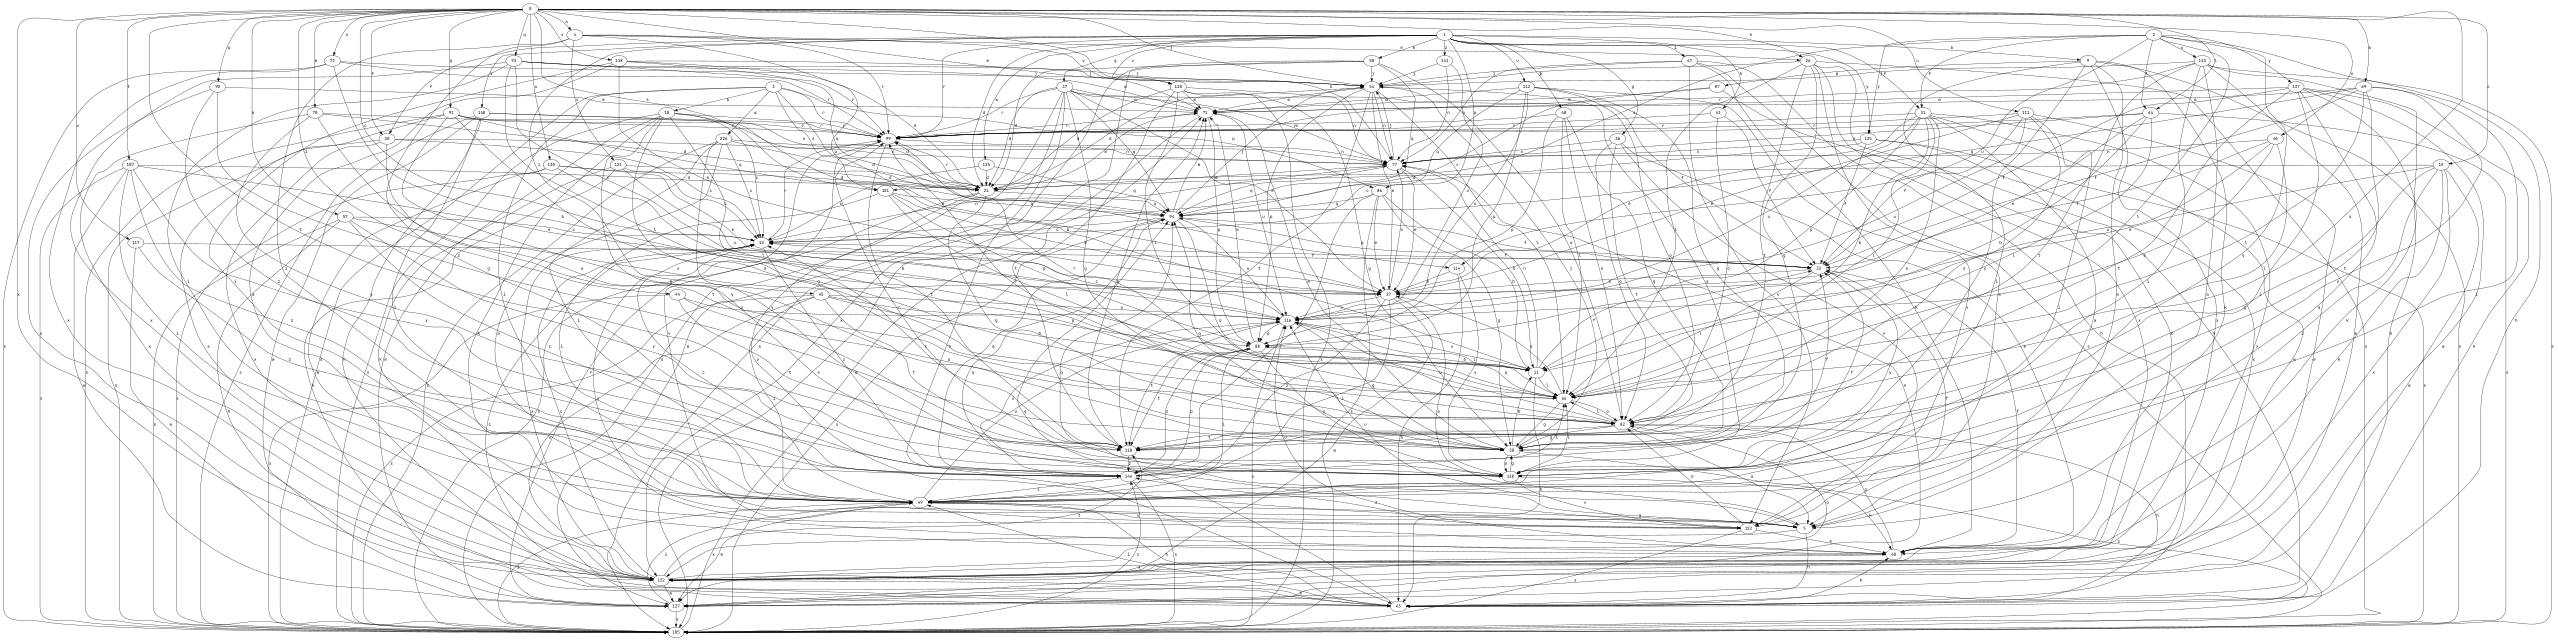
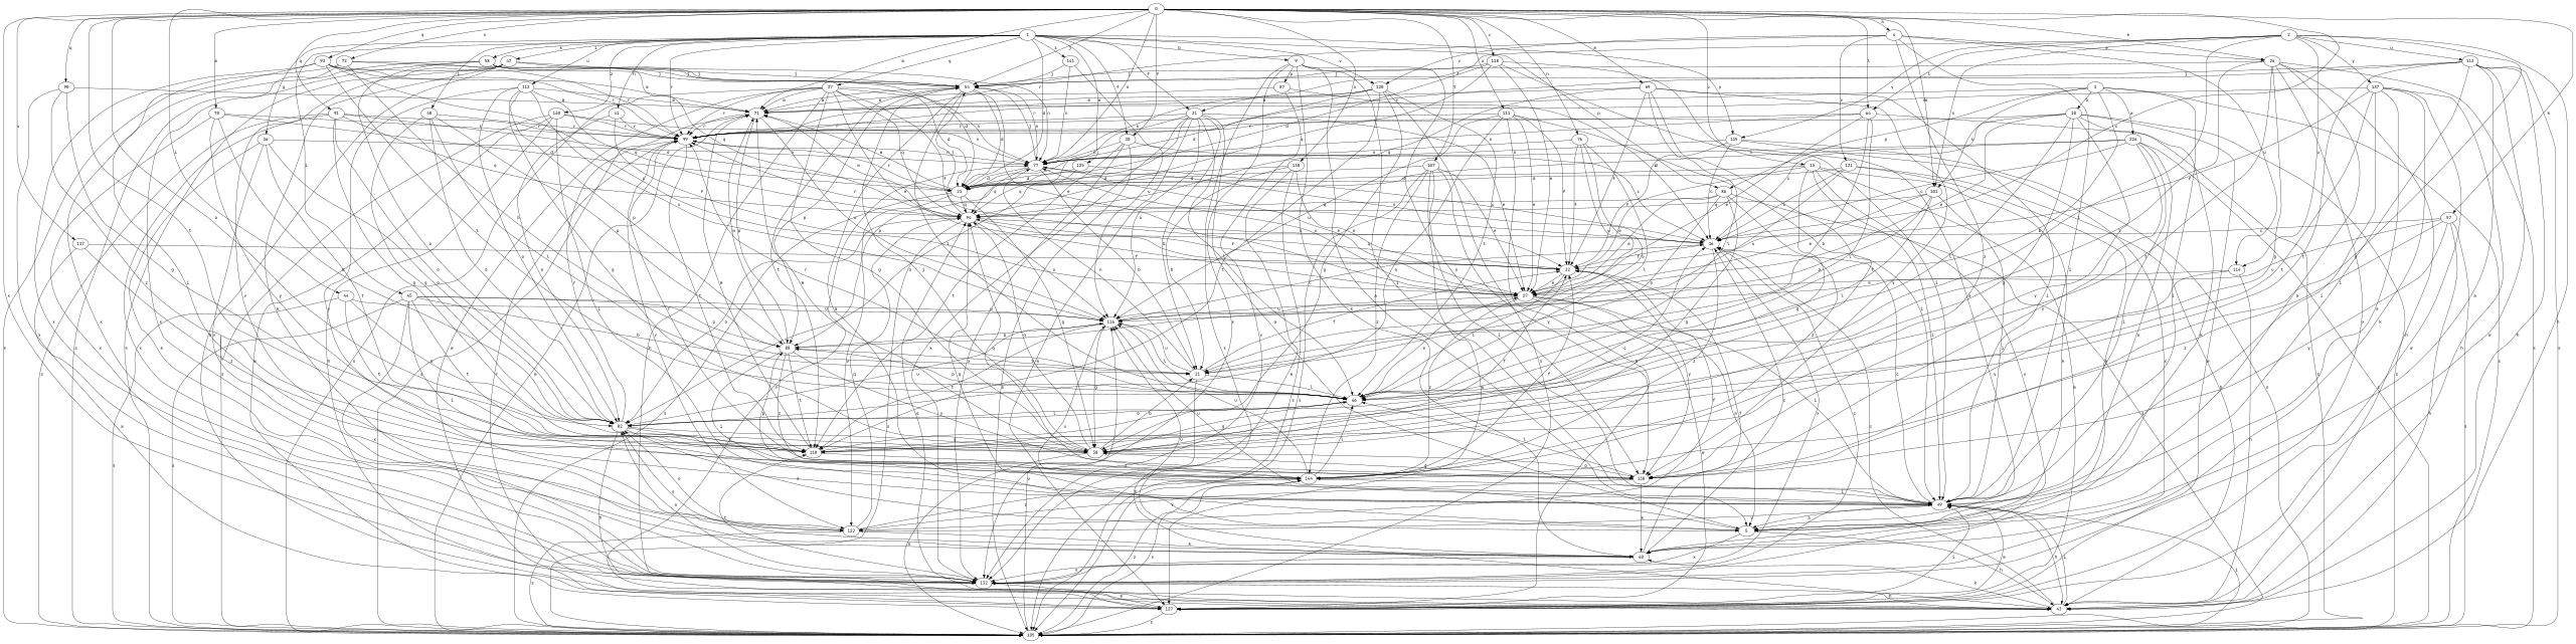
  strict digraph {
    fontname="JetBrains Mono"
    node [fontname="JetBrains Mono"]
    edge [fontname="JetBrains Mono"]
    0
    4
    15
-   16 [label=12]
+   16
    26
    30
    44
    54
    57
    64
    69
    70
    71
    72
-   76 [label=46]
+   76
    77
    82
    90
    91
    93
    101
    107
    110
    111
    117
    118
    130
    132
    99
    120
    114
    49
    121
    144
    21
    60
    27
    38
    127
    32
    43
    66
    105
    5
    116
    88
    138
    11
    94
    1
    9
    31
    36
    37
    41
    45
    47
    48
    58
    86
    112
    125
    135
    140
    141
    87
    122
    2
    113
    137
    3
    10
    n73 [label=226]
    0 -> 4 [label=a]
    0 -> 15 [label=c]
    0 -> 16 [label=c]
    0 -> 26 [label=e]
    0 -> 30 [label=f]
    0 -> 44 [label=i]
    0 -> 54 [label=j]
    0 -> 57 [label=k]
    0 -> 64 [label=l]
    0 -> 69 [label=m]
    0 -> 70 [label=m]
    0 -> 71 [label=m]
    0 -> 72 [label=n]
    0 -> 76 [label=n]
    0 -> 77 [label=n]
    0 -> 82 [label=o]
    0 -> 90 [label=q]
    0 -> 91 [label=q]
    0 -> 93 [label=q]
    0 -> 101 [label=s]
    0 -> 107 [label=t]
    0 -> 110 [label=t]
    0 -> 111 [label=u]
    0 -> 117 [label=v]
    0 -> 118 [label=v]
    0 -> 130 [label=x]
    0 -> 132 [label=x]
    4 -> 26 [label=e]
    4 -> 99 [label=r]
    4 -> 120 [label=v]
    4 -> 114 [label=u]
    4 -> 49 [label=i]
    4 -> 121 [label=v]
    4 -> 144 [label=z]
    15 -> 132 [label=x]
    15 -> 49 [label=i]
    15 -> 21 [label=d]
    15 -> 60 [label=k]
    15 -> 27 [label=e]
    15 -> 38 [label=g]
    15 -> 127 [label=w]
    16 -> 77 [label=n]
    16 -> 132 [label=x]
    16 -> 99 [label=r]
    16 -> 144 [label=z]
    16 -> 32 [label=f]
    26 -> 54 [label=j]
    26 -> 110 [label=t]
    26 -> 132 [label=x]
    26 -> 38 [label=g]
    26 -> 43 [label=h]
    26 -> 66 [label=l]
    26 -> 105 [label=s]
    26 -> 5 [label=a]
    30 -> 16 [label=c]
    30 -> 77 [label=n]
    30 -> 110 [label=t]
    30 -> 132 [label=x]
    30 -> 105 [label=s]
    44 -> 82 [label=o]
    44 -> 110 [label=t]
    44 -> 105 [label=s]
    44 -> 116 [label=u]
    54 -> 71 [label=m]
    54 -> 77 [label=n]
    54 -> 110 [label=t]
    54 -> 21 [label=d]
    54 -> 27 [label=e]
    54 -> 66 [label=l]
-   54 -> 138 [label=a]
+   54 -> 5 [label=a]
    54 -> 88 [label=p]
    57 -> 16 [label=c]
    57 -> 144 [label=z]
    57 -> 43 [label=h]
    57 -> 105 [label=s]
    57 -> 116 [label=u]
    57 -> 138 [label=y]
    64 -> 77 [label=n]
    64 -> 99 [label=r]
    64 -> 27 [label=e]
    64 -> 66 [label=l]
    64 -> 105 [label=s]
    64 -> 11 [label=b]
    69 -> 71 [label=m]
    69 -> 110 [label=t]
    69 -> 49 [label=i]
    69 -> 32 [label=f]
    69 -> 66 [label=l]
    69 -> 138 [label=y]
    69 -> 94 [label=q]
    70 -> 82 [label=o]
    70 -> 132 [label=x]
    70 -> 99 [label=r]
    70 -> 21 [label=d]
    70 -> 138 [label=y]
    71 -> 99 [label=r]
    71 -> 105 [label=s]
    71 -> 116 [label=u]
    71 -> 88 [label=p]
    72 -> 54 [label=j]
    72 -> 132 [label=x]
    72 -> 99 [label=r]
    72 -> 105 [label=s]
    72 -> 11 [label=b]
    76 -> 77 [label=n]
    76 -> 32 [label=f]
    76 -> 66 [label=l]
    76 -> 116 [label=u]
    76 -> 11 [label=b]
    77 -> 54 [label=j]
    77 -> 21 [label=d]
    77 -> 27 [label=e]
    77 -> 11 [label=b]
    77 -> 94 [label=q]
    82 -> 110 [label=t]
    82 -> 99 [label=r]
    82 -> 38 [label=g]
    82 -> 43 [label=h]
    82 -> 66 [label=l]
    82 -> 5 [label=a]
    82 -> 116 [label=u]
    90 -> 71 [label=m]
    90 -> 132 [label=x]
    90 -> 144 [label=z]
    90 -> 38 [label=g]
    91 -> 82 [label=o]
    91 -> 132 [label=x]
    91 -> 99 [label=r]
    91 -> 21 [label=d]
    91 -> 38 [label=g]
    91 -> 105 [label=s]
    91 -> 94 [label=q]
    93 -> 54 [label=j]
    93 -> 71 [label=m]
    93 -> 132 [label=x]
    93 -> 99 [label=r]
    93 -> 49 [label=i]
    93 -> 27 [label=c]
    93 -> 66 [label=l]
    101 -> 49 [label=i]
    101 -> 27 [label=e]
    101 -> 66 [label=l]
    101 -> 88 [label=p]
    101 -> 94 [label=q]
    107 -> 49 [label=i]
    107 -> 144 [label=z]
    107 -> 21 [label=d]
    107 -> 27 [label=e]
    107 -> 127 [label=w]
    107 -> 105 [label=s]
    107 -> 138 [label=y]
    110 -> 16 [label=c]
    110 -> 71 [label=m]
    110 -> 144 [label=z]
    111 -> 82 [label=o]
    111 -> 99 [label=r]
    111 -> 49 [label=i]
    111 -> 27 [label=e]
    111 -> 127 [label=w]
    111 -> 32 [label=f]
    111 -> 116 [label=u]
    117 -> 144 [label=z]
    117 -> 127 [label=w]
    117 -> 32 [label=f]
    118 -> 54 [label=j]
    118 -> 49 [label=i]
    118 -> 21 [label=d]
    118 -> 27 [label=e]
    118 -> 5 [label=a]
    118 -> 94 [label=q]
    130 -> 132 [label=w]
    130 -> 21 [label=d]
    130 -> 27 [label=e]
    130 -> 105 [label=s]
    130 -> 11 [label=b]
    132 -> 16 [label=c]
    132 -> 82 [label=o]
    132 -> 110 [label=t]
    132 -> 127 [label=w]
    132 -> 43 [label=h]
    99 -> 77 [label=n]
    99 -> 110 [label=t]
    99 -> 122 [label=v]
    120 -> 71 [label=m]
    120 -> 77 [label=n]
    120 -> 110 [label=t]
    120 -> 21 [label=d]
    120 -> 38 [label=g]
    120 -> 66 [label=l]
    120 -> 105 [label=s]
    114 -> 27 [label=e]
    114 -> 43 [label=h]
    114 -> 138 [label=y]
    49 -> 16 [label=c]
    49 -> 127 [label=w]
    49 -> 43 [label=h]
    49 -> 5 [label=a]
    49 -> 116 [label=u]
    49 -> 122 [label=v]
    121 -> 16 [label=c]
    121 -> 21 [label=d]
    121 -> 60 [label=k]
    121 -> 43 [label=h]
    121 -> 116 [label=u]
    144 -> 49 [label=i]
    144 -> 32 [label=f]
    144 -> 66 [label=l]
    144 -> 105 [label=s]
    144 -> 116 [label=u]
    144 -> 88 [label=p]
    144 -> 94 [label=q]
    21 -> 71 [label=m]
    21 -> 99 [label=r]
    21 -> 38 [label=g]
    21 -> 105 [label=s]
    21 -> 94 [label=q]
    21 -> 122 [label=v]
    60 -> 16 [label=c]
    60 -> 82 [label=o]
    60 -> 132 [label=x]
    60 -> 32 [label=f]
    60 -> 116 [label=u]
    27 -> 77 [label=n]
    27 -> 49 [label=i]
    27 -> 144 [label=z]
    27 -> 127 [label=w]
    27 -> 5 [label=a]
    27 -> 116 [label=u]
    38 -> 54 [label=j]
    38 -> 71 [label=m]
    38 -> 32 [label=f]
    38 -> 105 [label=s]
    38 -> 138 [label=o]
    38 -> 11 [label=b]
    38 -> 94 [label=q]
    127 -> 77 [label=n]
    127 -> 99 [label=r]
    127 -> 49 [label=i]
    127 -> 105 [label=s]
    32 -> 27 [label=e]
    32 -> 66 [label=l]
    32 -> 138 [label=y]
    32 -> 94 [label=q]
    43 -> 16 [label=c]
    43 -> 49 [label=i]
    43 -> 60 [label=k]
    43 -> 94 [label=q]
    66 -> 82 [label=o]
    66 -> 99 [label=r]
    66 -> 27 [label=e]
    66 -> 38 [label=g]
    66 -> 88 [label=p]
    105 -> 71 [label=m]
    105 -> 49 [label=i]
    105 -> 144 [label=z]
    105 -> 116 [label=u]
    5 -> 132 [label=x]
    5 -> 43 [label=h]
    5 -> 116 [label=u]
    5 -> 94 [label=q]
    116 -> 16 [label=c]
    116 -> 110 [label=t]
    116 -> 38 [label=g]
    116 -> 66 [label=l]
    116 -> 88 [label=p]
    88 -> 71 [label=m]
    88 -> 110 [label=t]
    88 -> 49 [label=i]
    88 -> 144 [label=z]
    88 -> 138 [label=y]
    88 -> 11 [label=b]
    138 -> 99 [label=r]
    138 -> 60 [label=k]
    138 -> 38 [label=g]
    138 -> 66 [label=l]
    138 -> 122 [label=v]
    11 -> 77 [label=n]
    11 -> 32 [label=f]
    11 -> 43 [label=h]
    11 -> 66 [label=l]
    11 -> 116 [label=u]
    94 -> 16 [label=c]
    94 -> 54 [label=j]
    94 -> 71 [label=m]
    94 -> 82 [label=o]
    94 -> 32 [label=f]
    94 -> 105 [label=s]
    94 -> 116 [label=u]
    1 -> 30 [label=f]
    1 -> 99 [label=r]
    1 -> 120 [label=v]
    1 -> 21 [label=d]
    1 -> 9 [label=b]
    1 -> 31 [label=f]
    1 -> 36 [label=g]
    1 -> 37 [label=g]
    1 -> 41 [label=h]
    1 -> 45 [label=i]
    1 -> 47 [label=i]
    1 -> 48 [label=i]
    1 -> 58 [label=k]
    1 -> 86 [label=p]
    1 -> 112 [label=u]
    1 -> 125 [label=w]
    1 -> 135 [label=y]
    1 -> 140 [label=z]
    1 -> 141 [label=z]
    9 -> 132 [label=x]
    9 -> 49 [label=i]
    9 -> 60 [label=k]
    9 -> 105 [label=s]
    9 -> 5 [label=a]
    9 -> 138 [label=y]
    9 -> 87 [label=p]
    31 -> 82 [label=o]
    31 -> 132 [label=x]
    31 -> 99 [label=r]
    31 -> 27 [label=e]
    31 -> 127 [label=w]
    31 -> 66 [label=l]
    31 -> 5 [label=a]
    31 -> 116 [label=u]
    31 -> 88 [label=p]
    31 -> 11 [label=b]
    36 -> 77 [label=n]
    36 -> 82 [label=o]
    36 -> 110 [label=t]
    36 -> 60 [label=k]
    36 -> 122 [label=v]
    37 -> 71 [label=m]
    37 -> 77 [label=n]
    37 -> 99 [label=r]
    37 -> 21 [label=d]
    37 -> 27 [label=e]
    37 -> 38 [label=g]
    37 -> 127 [label=w]
    37 -> 32 [label=f]
    37 -> 43 [label=h]
    37 -> 105 [label=s]
    37 -> 94 [label=q]
    41 -> 82 [label=o]
    41 -> 99 [label=r]
    41 -> 32 [label=f]
    45 -> 110 [label=t]
    45 -> 132 [label=x]
    45 -> 49 [label=i]
    45 -> 105 [label=s]
    45 -> 116 [label=u]
    45 -> 88 [label=p]
    45 -> 11 [label=b]
    47 -> 54 [label=j]
    47 -> 77 [label=n]
    47 -> 60 [label=k]
    47 -> 43 [label=h]
    47 -> 105 [label=s]
    47 -> 122 [label=v]
    48 -> 82 [label=o]
    48 -> 99 [label=r]
    48 -> 38 [label=g]
    48 -> 66 [label=l]
    48 -> 88 [label=p]
    58 -> 54 [label=j]
    58 -> 82 [label=o]
    58 -> 132 [label=x]
    58 -> 21 [label=d]
    58 -> 105 [label=s]
    58 -> 94 [label=q]
    86 -> 144 [label=z]
    86 -> 27 [label=e]
    86 -> 38 [label=g]
    86 -> 105 [label=s]
    86 -> 11 [label=b]
    86 -> 94 [label=q]
    112 -> 71 [label=m]
    112 -> 82 [label=o]
    112 -> 38 [label=g]
    112 -> 116 [label=u]
    112 -> 88 [label=p]
    112 -> 94 [label=q]
    112 -> 122 [label=v]
    125 -> 16 [label=c]
    125 -> 21 [label=d]
    125 -> 94 [label=q]
    135 -> 16 [label=c]
    135 -> 77 [label=n]
    135 -> 132 [label=x]
    135 -> 32 [label=f]
    135 -> 105 [label=s]
    140 -> 77 [label=n]
    140 -> 99 [label=r]
    140 -> 49 [label=i]
    140 -> 127 [label=w]
    140 -> 43 [label=h]
    140 -> 105 [label=s]
    141 -> 54 [label=j]
    141 -> 77 [label=n]
    141 -> 116 [label=u]
    87 -> 16 [label=c]
    87 -> 71 [label=m]
    87 -> 132 [label=x]
    122 -> 82 [label=o]
    122 -> 144 [label=z]
    122 -> 60 [label=k]
    122 -> 32 [label=f]
    122 -> 105 [label=s]
    122 -> 94 [label=q]
    2 -> 64 [label=l]
    2 -> 101 [label=s]
    2 -> 114 [label=u]
    2 -> 43 [label=h]
    2 -> 66 [label=l]
    2 -> 138 [label=y]
    2 -> 31 [label=f]
    2 -> 135 [label=y]
    2 -> 113 [label=u]
    2 -> 137 [label=y]
    113 -> 54 [label=j]
    113 -> 110 [label=t]
    113 -> 99 [label=r]
    113 -> 49 [label=i]
    113 -> 127 [label=w]
    113 -> 43 [label=h]
    113 -> 105 [label=s]
    113 -> 5 [label=a]
    137 -> 71 [label=m]
    137 -> 110 [label=t]
    137 -> 49 [label=i]
    137 -> 60 [label=k]
    137 -> 127 [label=w]
    137 -> 32 [label=f]
    137 -> 43 [label=h]
    137 -> 5 [label=a]
    3 -> 101 [label=s]
    3 -> 99 [label=r]
    3 -> 49 [label=i]
    3 -> 105 [label=s]
    3 -> 11 [label=b]
    3 -> 86 [label=p]
    3 -> 10 [label=b]
    3 -> n73 [label=w]
    10 -> 16 [label=c]
    10 -> 99 [label=r]
    10 -> 60 [label=k]
    10 -> 27 [label=e]
    10 -> 38 [label=g]
    10 -> 127 [label=w]
    10 -> 66 [label=l]
    10 -> 105 [label=s]
    10 -> 138 [label=y]
    n73 -> 16 [label=c]
    n73 -> 77 [label=n]
    n73 -> 49 [label=i]
    n73 -> 21 [label=d]
    n73 -> 105 [label=s]
    n73 -> 5 [label=a]
    n73 -> 138 [label=y]
  }
